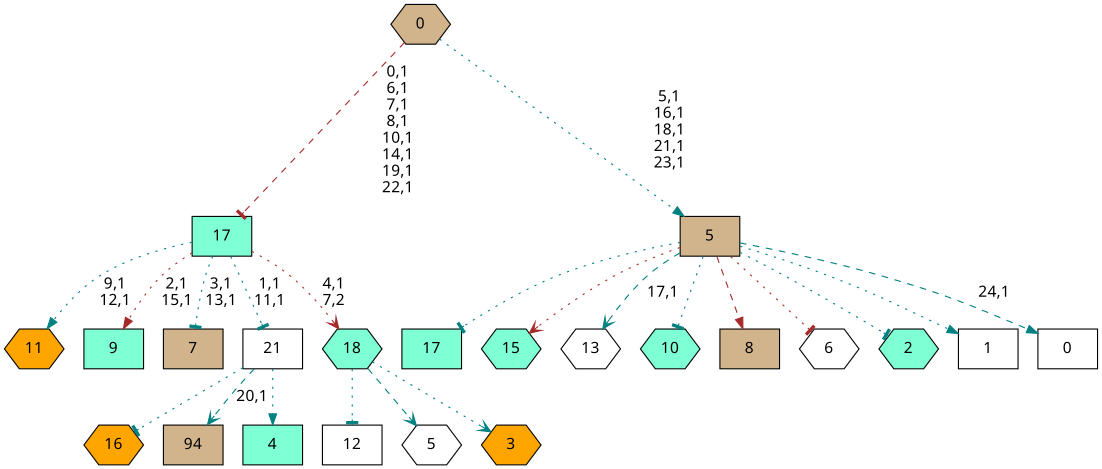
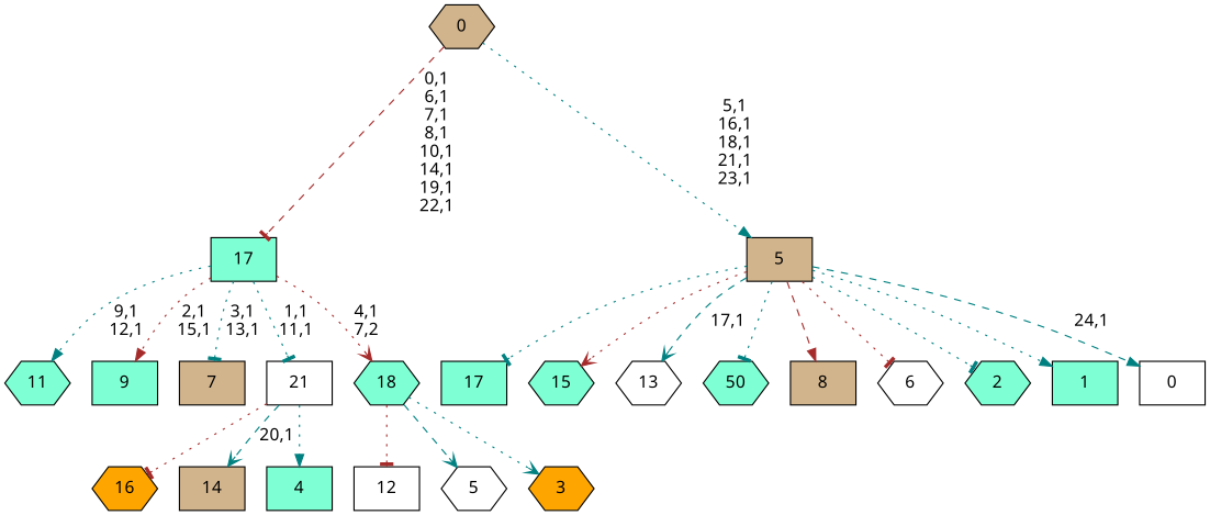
  digraph {
    fontname="Noto Sans"
    node [fillcolor=aquamarine fontname="Noto Sans" shape=box style=filled]
    edge [arrowhead=tee color=teal fontname="Noto Sans" style=dotted]
    n1 [label=17]
    n2 [fillcolor=orange label=16 shape=hexagon]
    n3 [label=15 shape=hexagon]
-   n4 [fillcolor=tan label=94]
+   n4 [fillcolor=tan label=14]
    n5 [fillcolor=white label=13 shape=hexagon]
    n6 [fillcolor=white label=12]
-   n7 [fillcolor=orange label=11 shape=hexagon]
-   n8 [label=10 shape=hexagon]
+   n7 [label=11 shape=hexagon]
+   n8 [label=50 shape=hexagon]
    n9 [label=9]
    n10 [fillcolor=tan label=8]
    n11 [fillcolor=tan label=7]
    n12 [fillcolor=white label=6 shape=hexagon]
    n13 [fillcolor=white label=5 shape=hexagon]
    n14 [label=4]
    21 [fillcolor=white]
    n16 [fillcolor=orange label=3 shape=hexagon]
    18 [shape=hexagon]
    17
    n19 [label=2 shape=hexagon]
-   n20 [fillcolor=white label=1]
+   n20 [label=1]
    n21 [fillcolor=white label=0]
    5 [fillcolor=tan]
    0 [fillcolor=tan shape=hexagon]
-   21 -> n2
+   21 -> n2 [color=brown]
    21 -> n4 [arrowhead=vee label="20,1" style=dashed]
    21 -> n14 [arrowhead=normal]
-   18 -> n6
+   18 -> n6 [color=brown]
    18 -> n13 [arrowhead=vee style=dashed]
    18 -> n16 [arrowhead=vee]
    17 -> n7 [arrowhead=normal label="9,1\n12,1"]
    17 -> n9 [arrowhead=normal color=brown label="2,1\n15,1"]
    17 -> n11 [label="3,1\n13,1"]
    17 -> 21 [label="1,1\n11,1"]
    17 -> 18 [arrowhead=vee color=brown label="4,1\n7,2"]
    5 -> n1
    5 -> n3 [arrowhead=vee color=brown]
    5 -> n5 [arrowhead=vee label="17,1" style=dashed]
    5 -> n8
    5 -> n10 [arrowhead=normal color=brown style=dashed]
    5 -> n12 [color=brown]
    5 -> n19
    5 -> n20 [arrowhead=normal]
    5 -> n21 [arrowhead=normal label="24,1" style=dashed]
    0 -> 17 [color=brown label="0,1\n6,1\n7,1\n8,1\n10,1\n14,1\n19,1\n22,1" style=dashed]
    0 -> 5 [arrowhead=normal label="5,1\n16,1\n18,1\n21,1\n23,1"]
  }
